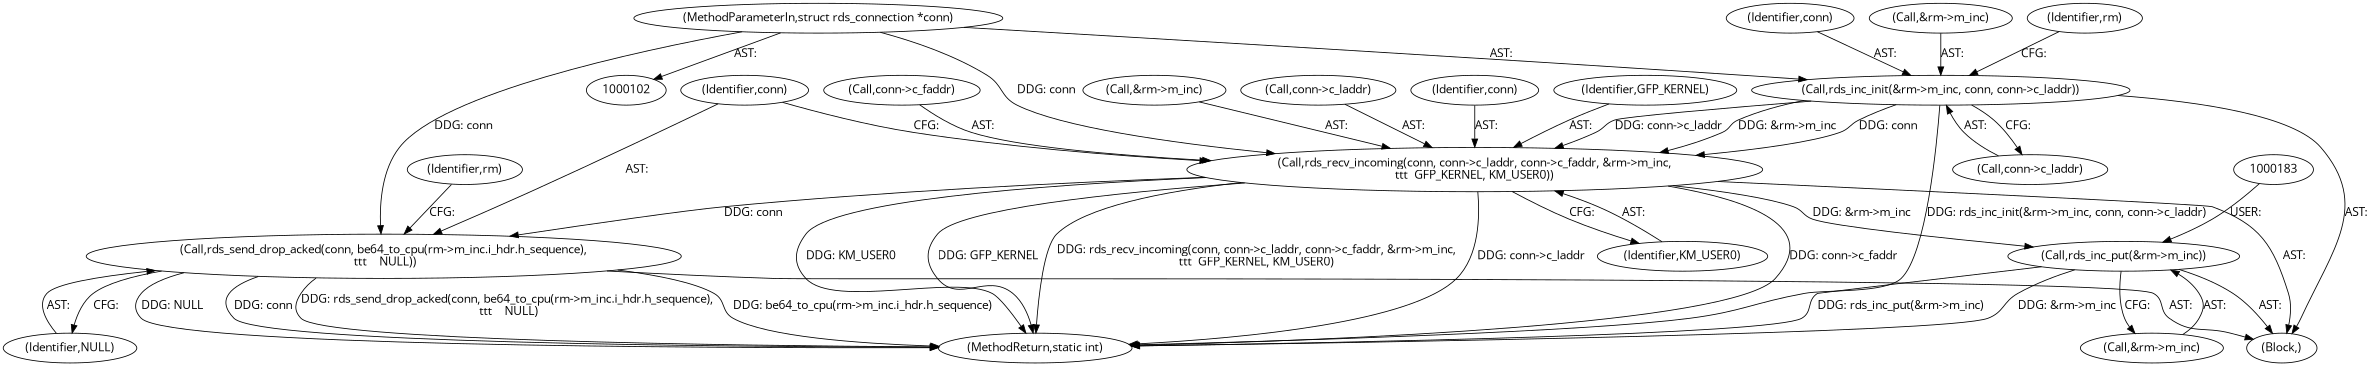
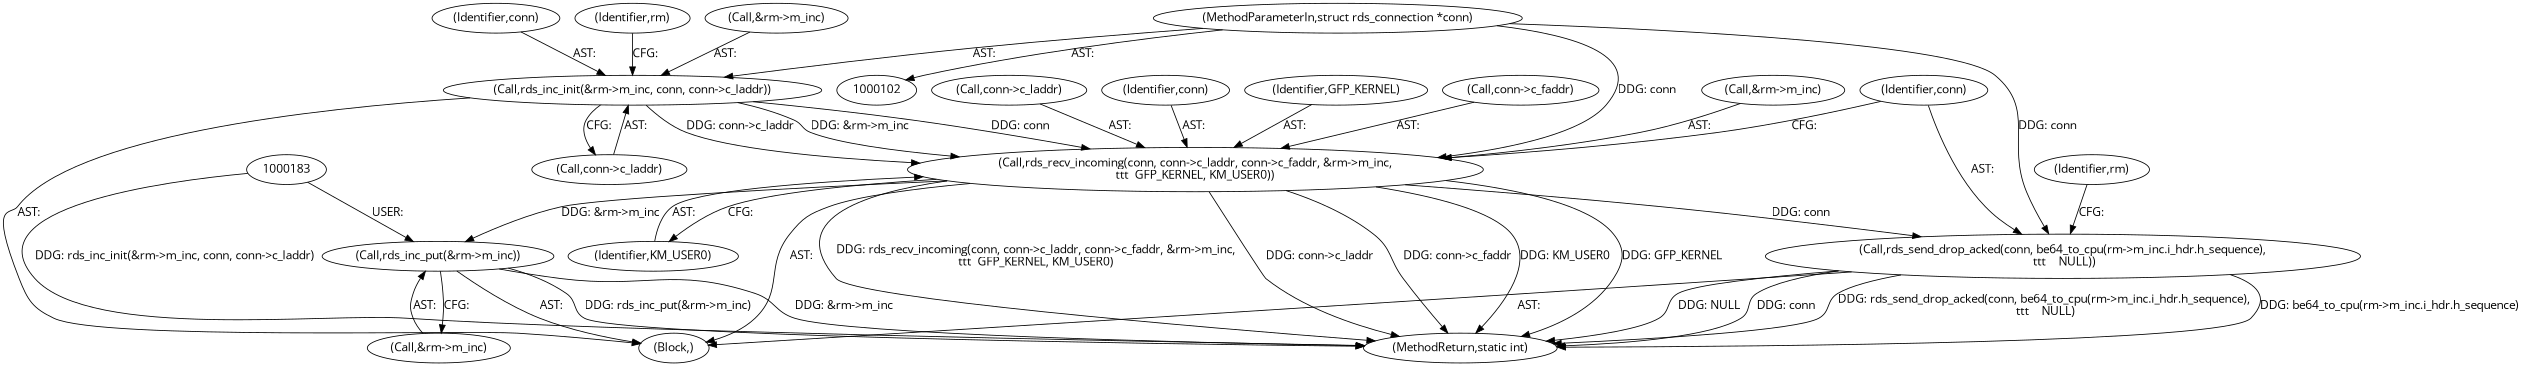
  digraph {
    fontname="Open Sans"
    node [fontname="Open Sans"]
    edge [fontname="Open Sans"]
    n1 [label="(Call,rds_recv_incoming(conn, conn->c_laddr, conn->c_faddr, &rm->m_inc,\n\t\t\t  GFP_KERNEL, KM_USER0))"]
    n2 [label="(Call,rds_send_drop_acked(conn, be64_to_cpu(rm->m_inc.i_hdr.h_sequence),\n \t\t\t    NULL))"]
    n3 [label="(Call,rds_inc_put(&rm->m_inc))"]
    n4 [label="(Identifier,KM_USER0)"]
    n5 [label="(MethodReturn,static int)"]
    n6 [label="(Block,)"]
-   n7 [label="(Identifier,NULL)"]
    n8 [label="(Call,&rm->m_inc)"]
    n9 [label="(Call,rds_inc_init(&rm->m_inc, conn, conn->c_laddr))"]
    n10 [label="(Call,conn->c_laddr)"]
    n11 [label="(MethodParameterIn,struct rds_connection *conn)"]
    1000102
    n13 [label="(Identifier,conn)"]
    n14 [label="(Identifier,rm)"]
    n15 [label="(Call,conn->c_faddr)"]
    n16 [label="(Identifier,conn)"]
    n17 [label="(Call,&rm->m_inc)"]
    n18 [label="(Call,conn->c_laddr)"]
    n19 [label="(Identifier,conn)"]
    n20 [label="(Identifier,GFP_KERNEL)"]
    n21 [label="(Identifier,rm)"]
    n22 [label="(Call,&rm->m_inc)"]
    1000183
    n1 -> n2 [label="DDG: conn"]
    n1 -> n3 [label="DDG: &rm->m_inc"]
    n1 -> n4 [label="CFG: "]
    n1 -> n5 [label="DDG: rds_recv_incoming(conn, conn->c_laddr, conn->c_faddr, &rm->m_inc,\n\t\t\t  GFP_KERNEL, KM_USER0)"]
    n1 -> n5 [label="DDG: conn->c_laddr"]
    n1 -> n5 [label="DDG: conn->c_faddr"]
    n1 -> n5 [label="DDG: KM_USER0"]
    n1 -> n5 [label="DDG: GFP_KERNEL"]
    n1 -> n6 [label="AST: "]
    n2 -> n5 [label="DDG: rds_send_drop_acked(conn, be64_to_cpu(rm->m_inc.i_hdr.h_sequence),\n \t\t\t    NULL)"]
    n2 -> n5 [label="DDG: be64_to_cpu(rm->m_inc.i_hdr.h_sequence)"]
    n2 -> n5 [label="DDG: NULL"]
    n2 -> n5 [label="DDG: conn"]
    n2 -> n6 [label="AST: "]
-   n2 -> n7 [label="CFG: "]
    n3 -> n5 [label="DDG: &rm->m_inc"]
    n3 -> n5 [label="DDG: rds_inc_put(&rm->m_inc)"]
    n3 -> n6 [label="AST: "]
    n3 -> n8 [label="CFG: "]
    n4 -> n1 [label="AST: "]
-   n7 -> n2 [label="AST: "]
    n8 -> n3 [label="AST: "]
    n9 -> n1 [label="DDG: conn"]
    n9 -> n1 [label="DDG: conn->c_laddr"]
    n9 -> n1 [label="DDG: &rm->m_inc"]
-   n9 -> n5 [label="DDG: rds_inc_init(&rm->m_inc, conn, conn->c_laddr)"]
+   1000183 -> n5 [label="DDG: rds_inc_init(&rm->m_inc, conn, conn->c_laddr)"]
    n9 -> n6 [label="AST: "]
    n9 -> n10 [label="CFG: "]
    n10 -> n9 [label="AST: "]
    n11 -> n1 [label="DDG: conn"]
    n11 -> n2 [label="DDG: conn"]
    n11 -> n9 [label="AST: "]
    n11 -> 1000102 [label="AST: "]
    n13 -> n1 [label="CFG: "]
    n13 -> n2 [label="AST: "]
    n14 -> n9 [label="CFG: "]
    n15 -> n1 [label="AST: "]
    n16 -> n9 [label="AST: "]
    n17 -> n1 [label="AST: "]
    n18 -> n1 [label="AST: "]
    n19 -> n1 [label="AST: "]
    n20 -> n1 [label="AST: "]
    n21 -> n2 [label="CFG: "]
    n22 -> n9 [label="AST: "]
    1000183 -> n3 [label="USER: "]
  }
